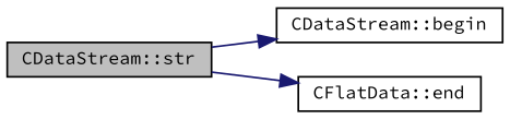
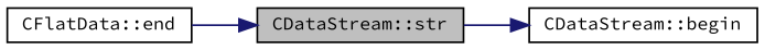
  digraph {
    fontname="Source Code Pro"
    rankdir=LR
    node [color=black fillcolor=white fontname="Source Code Pro" fontsize=10 shape=record style=filled]
    edge [color=midnightblue fontname="Source Code Pro" fontsize=10 labelfontname=Helvetica labelfontsize=10 style=solid]
    n1 [fillcolor=grey75 fontcolor=black height=0.2 label="CDataStream::str" width=0.4]
    n2 [height=0.2 label="CDataStream::begin" width=0.4]
    n3 [height=0.2 label="CFlatData::end" width=0.4]
    n1 -> n2
-   n1 -> n3
+   n3 -> n1
  }
